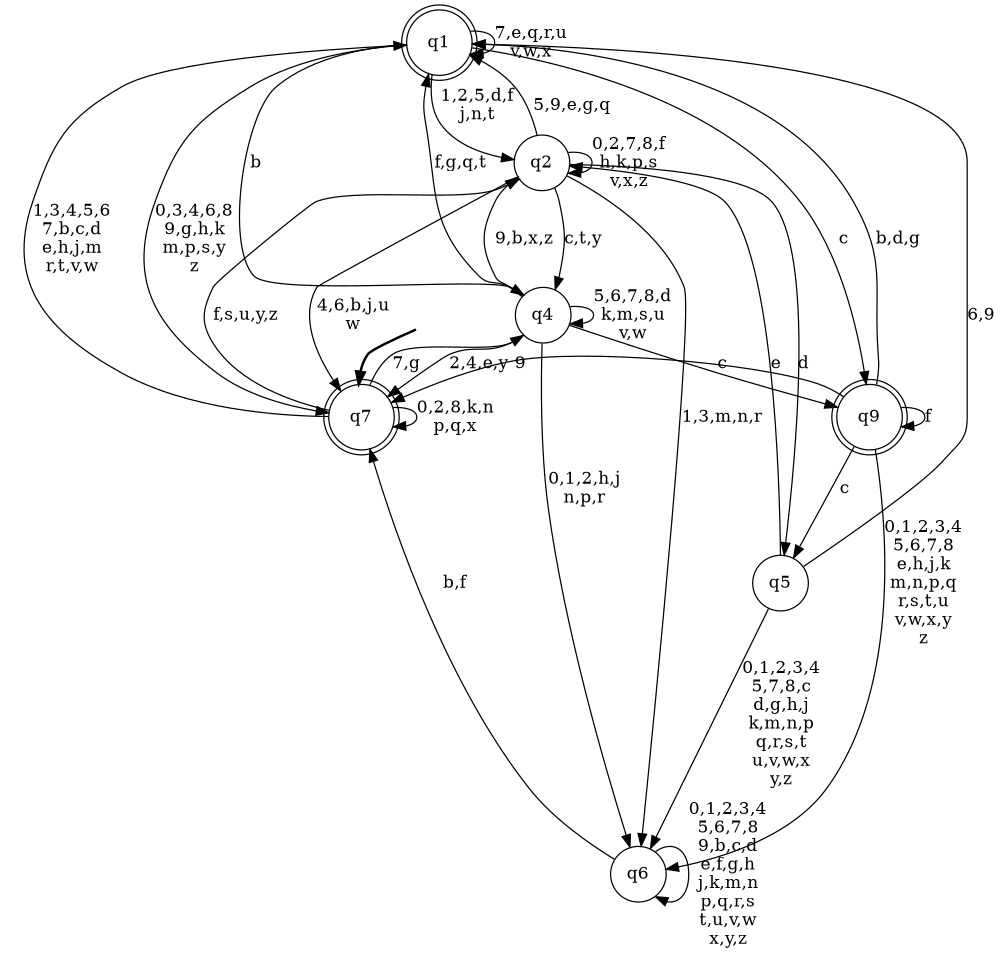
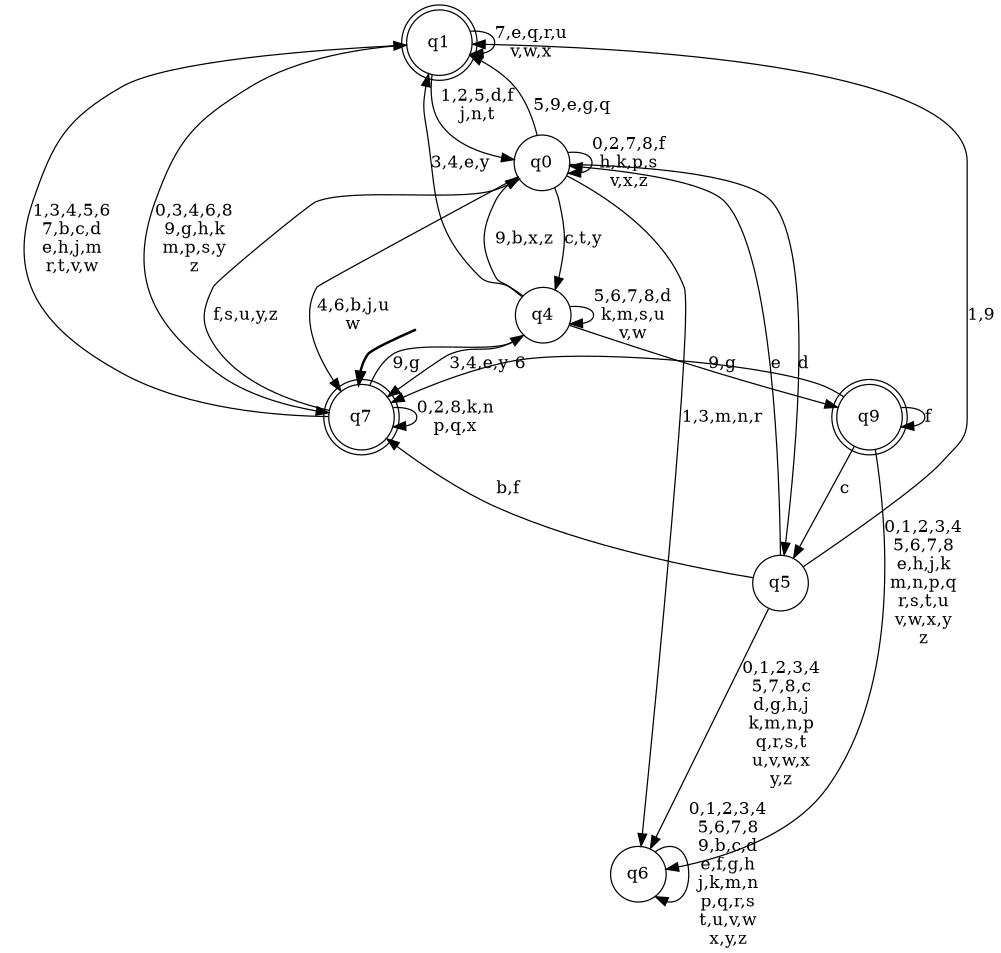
  digraph {
    rankdir=TB
    node [shape=circle style=filled color=black fillcolor=white]
    __start0 [height=0 shape=none style=invis width=0 color="" fillcolor=""]
    n2 [label=q7 shape=doublecircle style="rounded,filled"]
    n3 [label=q1 shape=doublecircle style="rounded,filled"]
-   n4 [label=q2]
+   n4 [label=q0]
    n5 [label=q4]
    n6 [label=q9 shape=doublecircle style="rounded,filled"]
    n7 [label=q5]
    n8 [label=q6]
    subgraph cluster_1 {
      nodesep=0.15
      ranksep=0.15
      style=invis
      __start0
      n2
    }
    __start0 -> n2 [penwidth=2]
    n2 -> n2 [label="0,2,8,k,n\np,q,x"]
    n2 -> n3 [label="1,3,4,5,6\n7,b,c,d\ne,h,j,m\nr,t,v,w"]
    n2 -> n4 [label="f,s,u,y,z"]
-   n2 -> n5 [label="7,g"]
+   n2 -> n5 [label="9,g"]
    n3 -> n2 [label="0,3,4,6,8\n9,g,h,k\nm,p,s,y\nz"]
    n3 -> n3 [label="7,e,q,r,u\nv,w,x"]
    n3 -> n4 [label="1,2,5,d,f\nj,n,t"]
-   n3 -> n5 [label=b]
-   n3 -> n6 [label=c]
    n4 -> n2 [label="4,6,b,j,u\nw"]
    n4 -> n3 [label="5,9,e,g,q"]
    n4 -> n4 [label="0,2,7,8,f\nh,k,p,s\nv,x,z"]
    n4 -> n5 [label="c,t,y"]
    n4 -> n7 [label=d]
    n4 -> n8 [label="1,3,m,n,r"]
-   n5 -> n2 [label="2,4,e,y"]
-   n5 -> n3 [label="f,g,q,t"]
+   n5 -> n2 [label="3,4,e,y"]
+   n5 -> n3 [label="3,4,e,y"]
    n5 -> n4 [label="9,b,x,z"]
    n5 -> n5 [label="5,6,7,8,d\nk,m,s,u\nv,w"]
-   n5 -> n6 [label=c]
-   n5 -> n8 [label="0,1,2,h,j\nn,p,r"]
-   n6 -> n2 [label=9]
-   n6 -> n3 [label="b,d,g"]
+   n5 -> n6 [label="9,g"]
+   n6 -> n2 [label=6]
    n6 -> n6 [label=f]
    n6 -> n7 [label=c]
    n6 -> n8 [label="0,1,2,3,4\n5,6,7,8\ne,h,j,k\nm,n,p,q\nr,s,t,u\nv,w,x,y\nz"]
-   n8 -> n2 [label="b,f"]
-   n7 -> n3 [label="6,9"]
+   n7 -> n2 [label="b,f"]
+   n7 -> n3 [label="1,9"]
    n7 -> n4 [label=e]
    n7 -> n8 [label="0,1,2,3,4\n5,7,8,c\nd,g,h,j\nk,m,n,p\nq,r,s,t\nu,v,w,x\ny,z"]
    n8 -> n8 [label="0,1,2,3,4\n5,6,7,8\n9,b,c,d\ne,f,g,h\nj,k,m,n\np,q,r,s\nt,u,v,w\nx,y,z"]
  }
